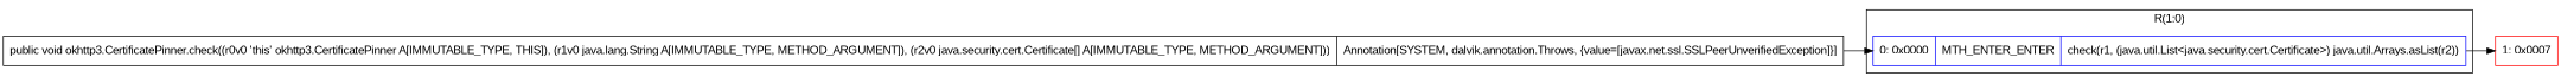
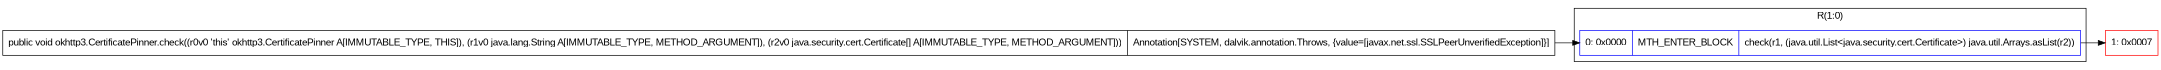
  digraph {
    rankdir=LR
    fontname="Liberation Sans"
    node [shape=record fontname="Liberation Sans"]
    edge [fontname="Liberation Sans"]
-   n1 [color=blue label="{0\:\ 0x0000|MTH_ENTER_ENTER\l|check(r1, (java.util.List\<java.security.cert.Certificate\>) java.util.Arrays.asList(r2))\l}"]
+   n1 [color=blue label="{0\:\ 0x0000|MTH_ENTER_BLOCK\l|check(r1, (java.util.List\<java.security.cert.Certificate\>) java.util.Arrays.asList(r2))\l}"]
    n2 [color=red label="{1\:\ 0x0007}"]
    n3 [label="{public void okhttp3.CertificatePinner.check((r0v0 'this' okhttp3.CertificatePinner A[IMMUTABLE_TYPE, THIS]), (r1v0 java.lang.String A[IMMUTABLE_TYPE, METHOD_ARGUMENT]), (r2v0 java.security.cert.Certificate[] A[IMMUTABLE_TYPE, METHOD_ARGUMENT]))  | Annotation[SYSTEM, dalvik.annotation.Throws, \{value=[javax.net.ssl.SSLPeerUnverifiedException]\}]\l}"]
    subgraph cluster_1 {
      label="R(1:0)"
      n1
    }
    n1 -> n2
    n3 -> n1
  }
